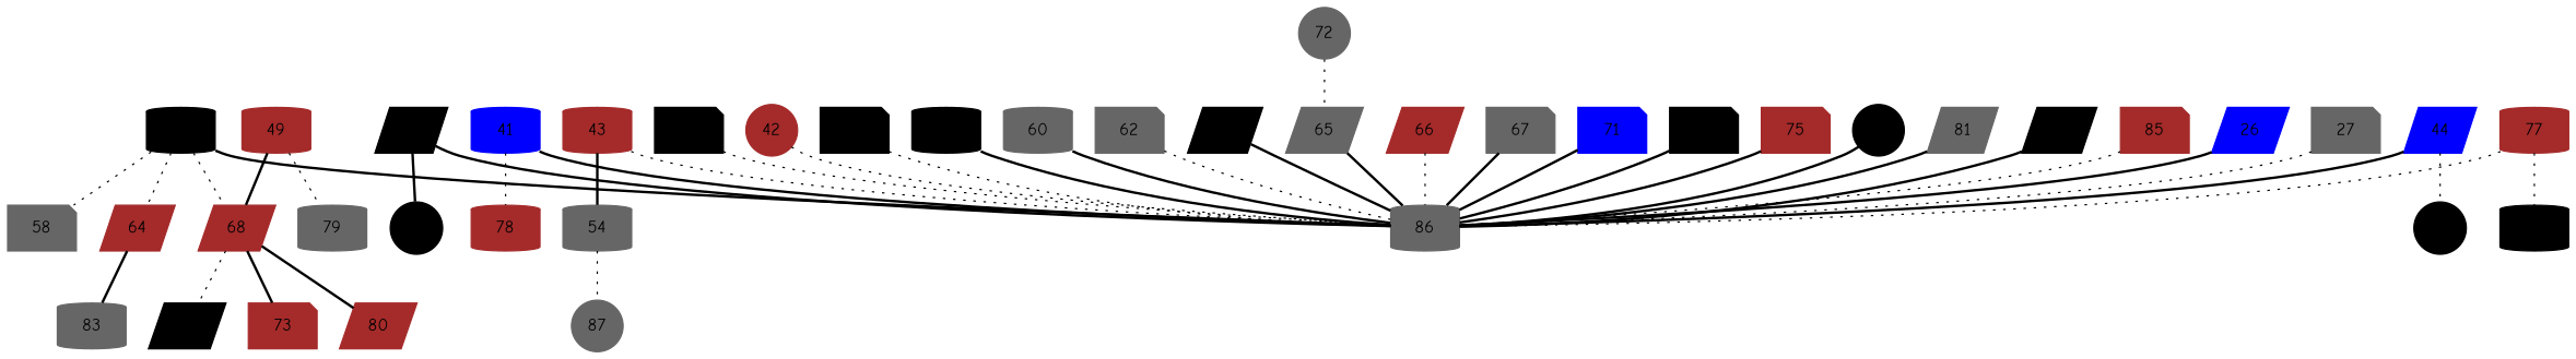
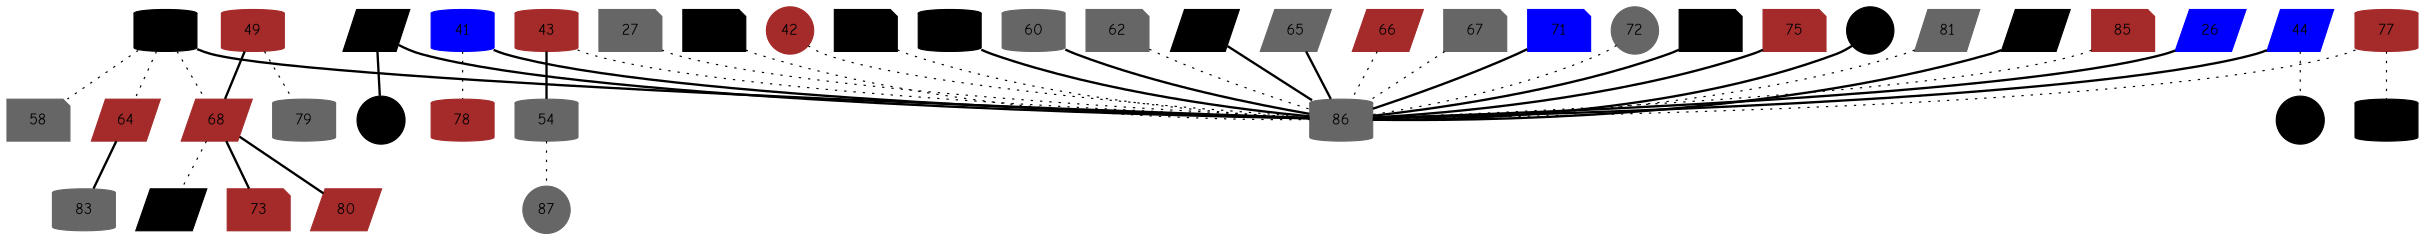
  graph {
    fontname="Comic Neue"
    node [color=gray40 fontname="Comic Neue" shape=cylinder style=filled]
    edge [fontname="Comic Neue" style=bold]
    86 [super="+21+17+37+31+61+29+12+28+32+38+15+18+20+22+23+24"]
    26 [color=blue shape=parallelogram]
    27 [shape=note]
    33 [color=black]
    58 [shape=note]
    64 [color=brown shape=parallelogram]
    68 [color=brown shape=parallelogram super="+39+46+55"]
    83
    69 [color=black shape=parallelogram]
    73 [color=brown shape=note]
    80 [color=brown shape=parallelogram]
    34 [color=black shape=parallelogram]
    59 [color=black shape=circle]
    40 [color=black shape=note]
    41 [color=blue]
    78 [color=brown]
    42 [color=brown shape=circle]
    43 [color=brown]
    54
    87 [shape=circle]
    44 [color=blue shape=parallelogram]
    70 [color=black shape=circle]
    49 [color=brown super="+48"]
    79
    52 [color=black shape=note]
    53 [color=black]
    60
    62 [shape=note]
    63 [color=black shape=parallelogram]
    65 [shape=parallelogram]
    66 [color=brown shape=parallelogram]
    67 [shape=note]
    71 [color=blue shape=note]
    72 [shape=circle]
    74 [color=black shape=note]
    75 [color=brown shape=note]
    76 [color=black shape=circle]
    77 [color=brown]
    82 [color=black]
    81 [shape=parallelogram]
    84 [color=black shape=parallelogram]
    85 [color=brown shape=note]
    26 -- 86
    27 -- 86 [style=dotted]
    33 -- 86
    33 -- 58 [style=dotted]
    33 -- 64 [style=dotted]
    33 -- 68 [style=dotted]
    64 -- 83
    68 -- 69 [style=dotted]
    68 -- 73
    68 -- 80
    34 -- 86
    34 -- 59
    40 -- 86 [style=dotted]
    41 -- 86
    41 -- 78 [style=dotted]
    42 -- 86 [style=dotted]
    43 -- 86 [style=dotted]
    43 -- 54
    54 -- 87 [style=dotted]
    44 -- 86
    44 -- 70 [style=dotted]
    49 -- 68
    49 -- 79 [style=dotted]
    52 -- 86 [style=dotted]
    53 -- 86
    60 -- 86
    62 -- 86 [style=dotted]
    63 -- 86
    65 -- 86
    66 -- 86 [style=dotted]
-   67 -- 86
+   67 -- 86 [style=dotted]
    71 -- 86
-   72 -- 65 [style=dotted]
+   72 -- 86 [style=dotted]
    74 -- 86
    75 -- 86
    76 -- 86
    77 -- 86 [style=dotted]
    77 -- 82 [style=dotted]
-   81 -- 86
+   81 -- 86 [style=dotted]
    84 -- 86
    85 -- 86 [style=dotted]
  }
